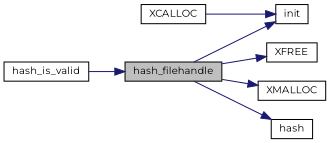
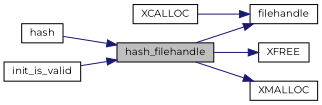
  digraph {
    fontname=Montserrat
    rankdir=LR
    node [color=black fillcolor=white fontname=Montserrat fontsize=10 shape=record style=filled]
    edge [color=midnightblue fontname=Montserrat fontsize=10 labelfontname=Helvetica labelfontsize=10 style=solid]
    n1 [fillcolor=grey75 fontcolor=black height=0.2 label=hash_filehandle width=0.4]
-   n2 [height=0.2 label=init width=0.4]
+   n2 [height=0.2 label=filehandle width=0.4]
    n3 [height=0.2 label=XFREE width=0.4]
    n4 [height=0.2 label=XMALLOC width=0.4]
    n5 [height=0.2 label=hash width=0.4]
-   n6 [height=0.2 label=hash_is_valid width=0.4]
+   n6 [height=0.2 label=init_is_valid width=0.4]
    n7 [height=0.2 label=XCALLOC width=0.4]
    n1 -> n2
    n1 -> n3
    n1 -> n4
-   n1 -> n5
+   n5 -> n1
    n6 -> n1
    n7 -> n2
  }
